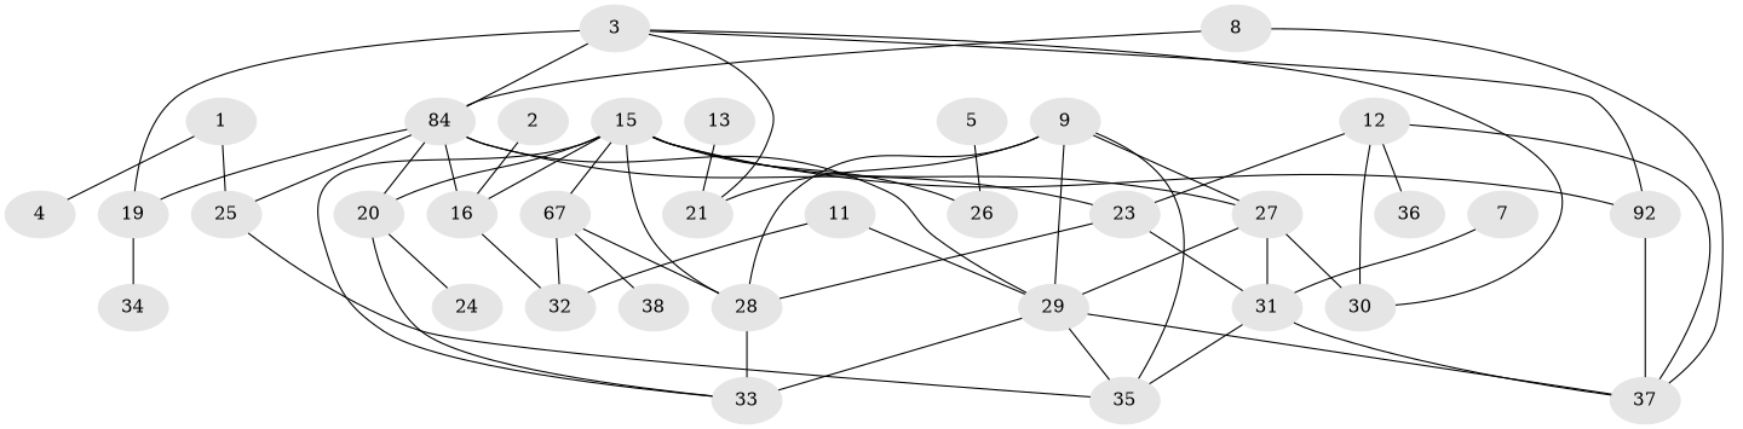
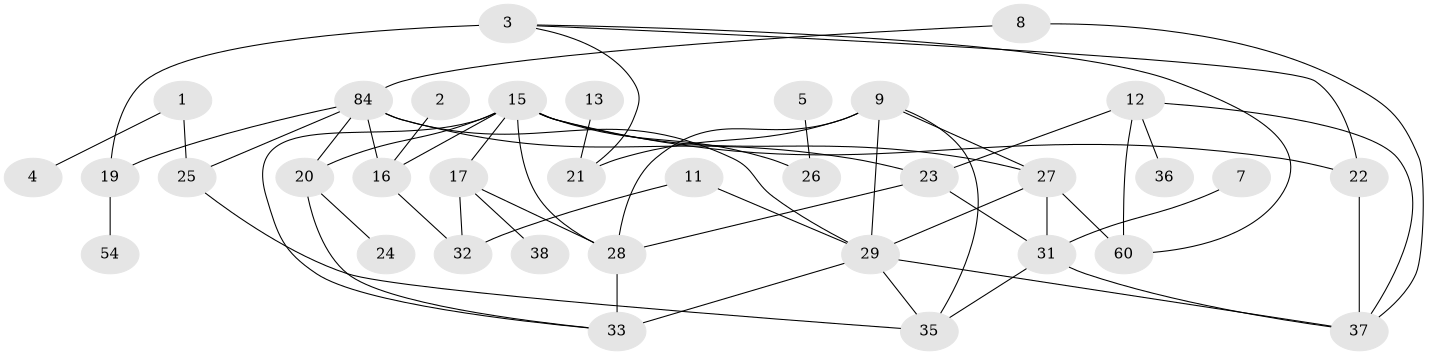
  graph {
    node [color=gray90 style=filled]
    edge [weight=1.0]
    1
    4
    25
    35
    2
    16
    32
    n8 [label=84]
    3
    19
    21
-   22 [label=92]
-   30
+   22
+   30 [label=60]
    29
    20
    23
-   34
+   34 [label=54]
    37
    5
    26
    7
    31
    8
    9
    27
    28
    33
    11
    12
    36
    13
    24
    15
-   17 [label=67]
+   17
    38
    1 -- 4
    1 -- 25
    25 -- 35
    2 -- 16
    16 -- 32
    n8 -- 25
    n8 -- 16
    n8 -- 19
    n8 -- 29 [weight=2.0]
    n8 -- 20
    n8 -- 23
-   3 -- n8
    3 -- 19 [weight=2.0]
    3 -- 21
    3 -- 22
    3 -- 30
    19 -- 34
    22 -- 37
    29 -- 35
    29 -- 37
    29 -- 33
    20 -- 33
    20 -- 24
    23 -- 31
    23 -- 28
    5 -- 26
    7 -- 31
    31 -- 35
    31 -- 37
    8 -- n8
    8 -- 37
    9 -- 35
    9 -- 21
    9 -- 29
    9 -- 27
    9 -- 28
    27 -- 30
    27 -- 29 [weight=2.0]
    27 -- 31
    28 -- 33 [weight=2.0]
    11 -- 32
    11 -- 29
    12 -- 30
    12 -- 23
    12 -- 37
    12 -- 36
    13 -- 21
    15 -- 16
    15 -- 22 [weight=2.0]
    15 -- 20
    15 -- 26
    15 -- 27
    15 -- 28 [weight=2.0]
    15 -- 33
    15 -- 17
    17 -- 32
    17 -- 28 [weight=2.0]
    17 -- 38
  }
